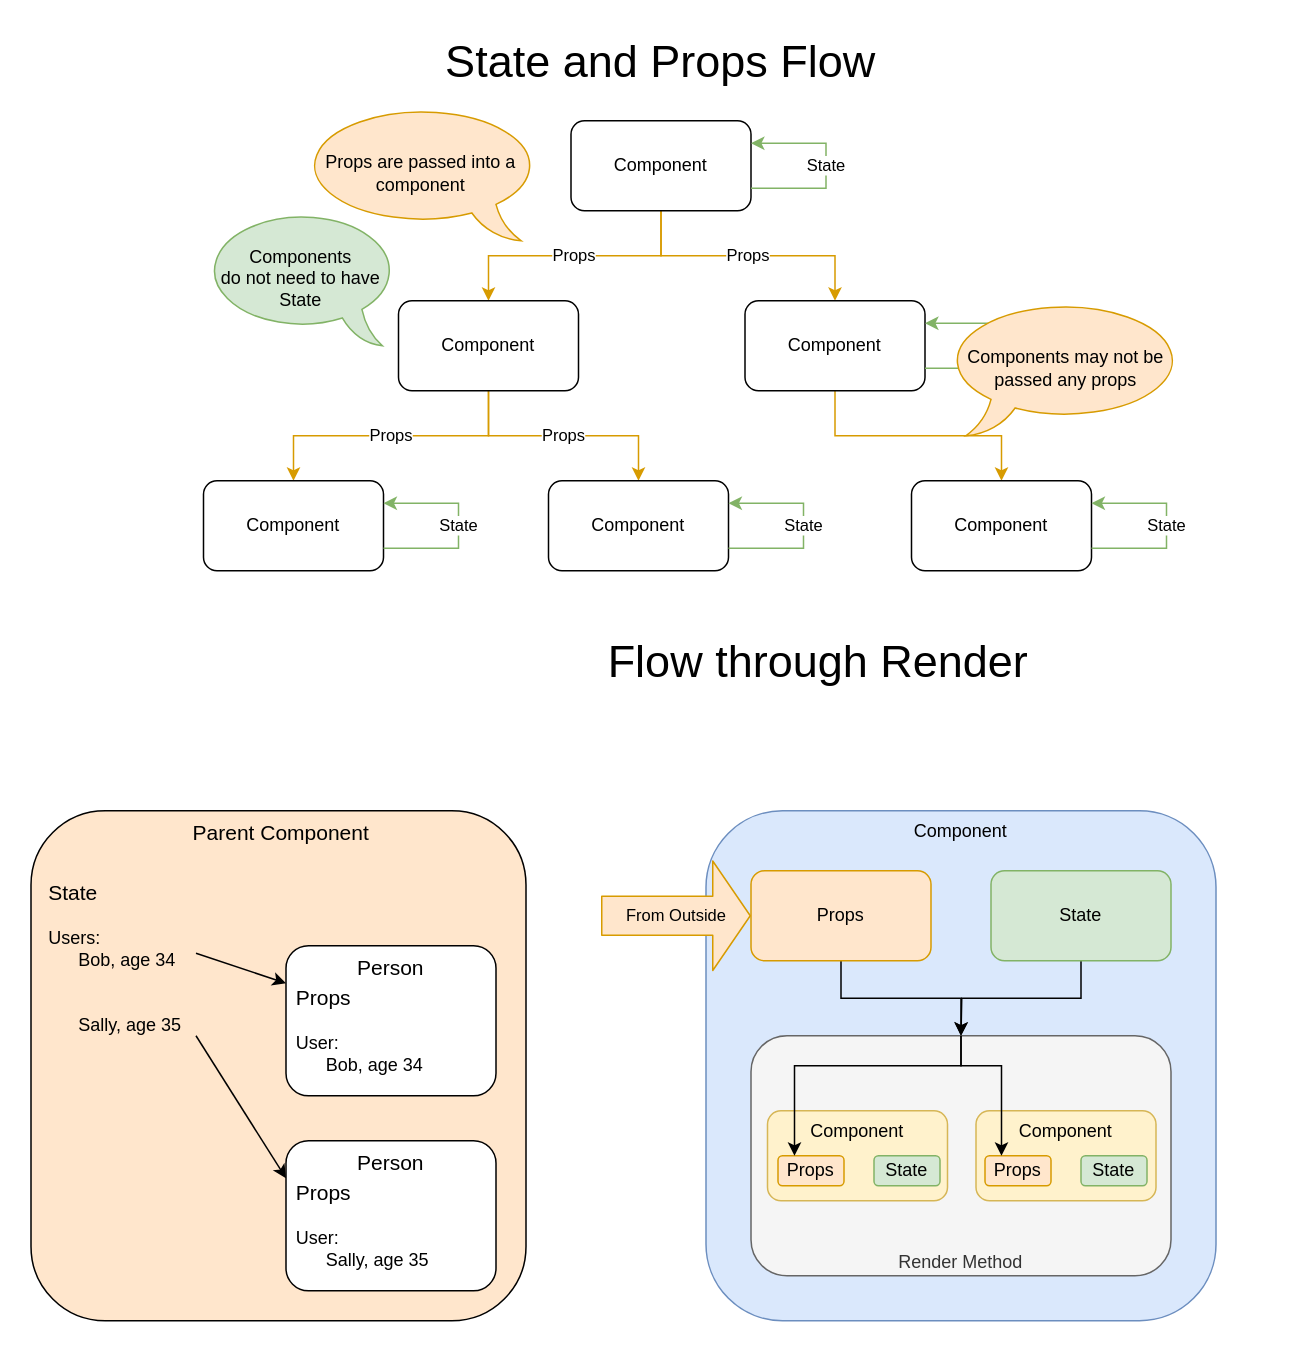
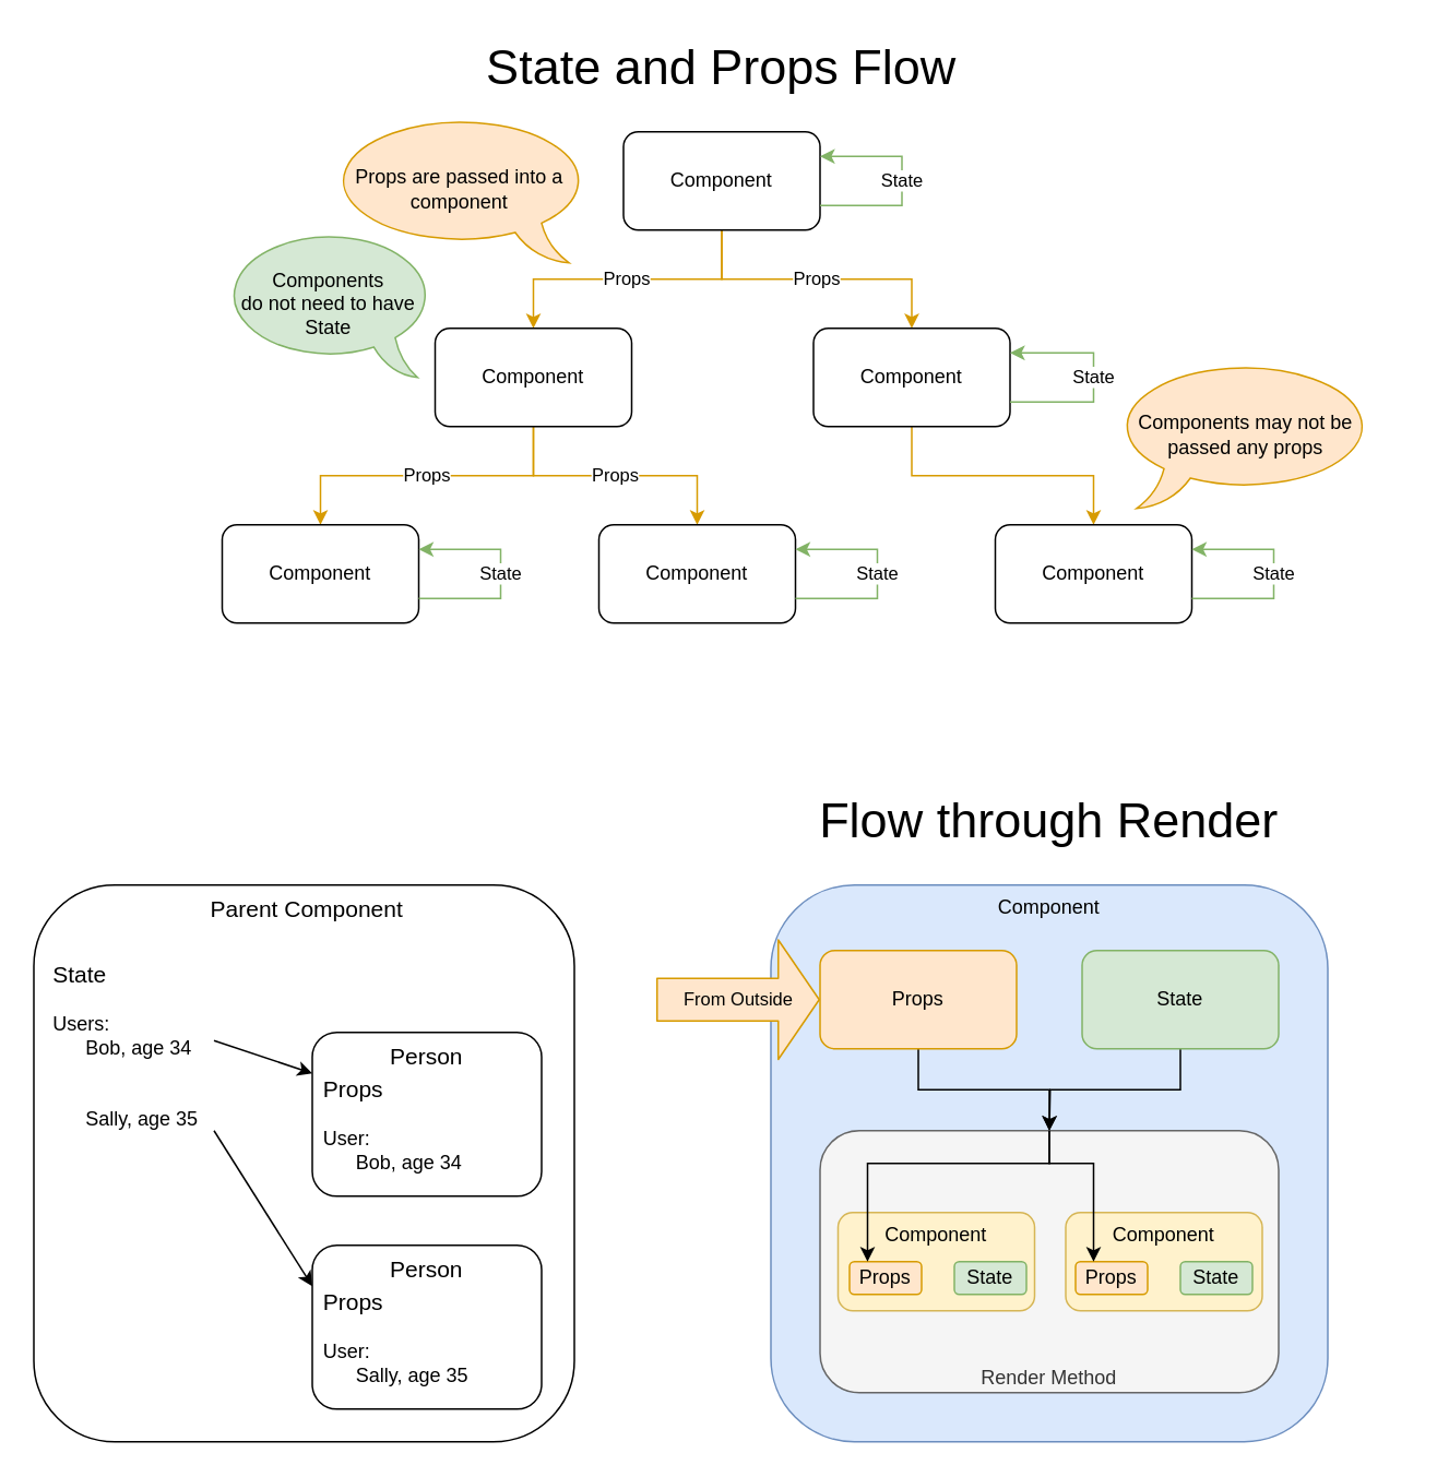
  <mxCell id="0" />
  <mxCell id="1" parent="0" />
  <mxCell id="2" value="Props" style="edgeStyle=orthogonalEdgeStyle;rounded=0;orthogonalLoop=1;jettySize=auto;html=1;entryX=0.5;entryY=0;entryDx=0;entryDy=0;exitX=0.5;exitY=1;exitDx=0;exitDy=0;fillColor=#ffe6cc;strokeColor=#d79b00;" parent="1" source="4" target="6" edge="1"><mxGeometry relative="1" as="geometry"><mxPoint as="offset" /></mxGeometry></mxCell>
  <mxCell id="3" value="Props" style="edgeStyle=orthogonalEdgeStyle;rounded=0;orthogonalLoop=1;jettySize=auto;html=1;exitX=0.5;exitY=1;exitDx=0;exitDy=0;fillColor=#ffe6cc;strokeColor=#d79b00;" parent="1" source="4" target="10" edge="1"><mxGeometry relative="1" as="geometry" /></mxCell>
  <mxCell id="4" value="Component" style="rounded=1;whiteSpace=wrap;html=1;" parent="1" vertex="1"><mxGeometry x="380" y="80" width="120" height="60" as="geometry" /></mxCell>
  <mxCell id="5" value="" style="edgeStyle=orthogonalEdgeStyle;rounded=0;orthogonalLoop=1;jettySize=auto;html=1;fillColor=#ffe6cc;strokeColor=#d79b00;" parent="1" source="6" target="11" edge="1"><mxGeometry relative="1" as="geometry" /></mxCell>
  <mxCell id="6" value="Component" style="rounded=1;whiteSpace=wrap;html=1;" parent="1" vertex="1"><mxGeometry x="496" y="200" width="120" height="60" as="geometry" /></mxCell>
  <mxCell id="7" value="State" style="edgeStyle=orthogonalEdgeStyle;rounded=0;orthogonalLoop=1;jettySize=auto;html=1;entryX=1;entryY=0.25;entryDx=0;entryDy=0;exitX=1;exitY=0.75;exitDx=0;exitDy=0;fillColor=#d5e8d4;strokeColor=#82b366;" parent="1" source="6" target="6" edge="1"><mxGeometry relative="1" as="geometry"><Array as="points"><mxPoint x="667" y="245" /><mxPoint x="667" y="215" /></Array></mxGeometry></mxCell>
  <mxCell id="8" value="Props" style="edgeStyle=orthogonalEdgeStyle;rounded=0;orthogonalLoop=1;jettySize=auto;html=1;exitX=0.5;exitY=1;exitDx=0;exitDy=0;fillColor=#ffe6cc;strokeColor=#d79b00;" parent="1" source="10" target="15" edge="1"><mxGeometry relative="1" as="geometry" /></mxCell>
  <mxCell id="9" value="Props" style="edgeStyle=orthogonalEdgeStyle;rounded=0;orthogonalLoop=1;jettySize=auto;html=1;entryX=0.5;entryY=0;entryDx=0;entryDy=0;fillColor=#ffe6cc;strokeColor=#d79b00;" parent="1" source="10" target="13" edge="1"><mxGeometry relative="1" as="geometry" /></mxCell>
  <mxCell id="10" value="Component" style="rounded=1;whiteSpace=wrap;html=1;" parent="1" vertex="1"><mxGeometry x="265" y="200" width="120" height="60" as="geometry" /></mxCell>
  <mxCell id="11" value="Component" style="rounded=1;whiteSpace=wrap;html=1;" parent="1" vertex="1"><mxGeometry x="607" y="320" width="120" height="60" as="geometry" /></mxCell>
  <mxCell id="12" value="State" style="edgeStyle=orthogonalEdgeStyle;rounded=0;orthogonalLoop=1;jettySize=auto;html=1;entryX=1;entryY=0.25;entryDx=0;entryDy=0;exitX=1;exitY=0.75;exitDx=0;exitDy=0;fillColor=#d5e8d4;strokeColor=#82b366;" parent="1" source="11" target="11" edge="1"><mxGeometry relative="1" as="geometry"><Array as="points"><mxPoint x="777" y="365" /><mxPoint x="777" y="335" /></Array></mxGeometry></mxCell>
  <mxCell id="13" value="Component" style="rounded=1;whiteSpace=wrap;html=1;" parent="1" vertex="1"><mxGeometry x="365" y="320" width="120" height="60" as="geometry" /></mxCell>
  <mxCell id="14" value="State" style="edgeStyle=orthogonalEdgeStyle;rounded=0;orthogonalLoop=1;jettySize=auto;html=1;entryX=1;entryY=0.25;entryDx=0;entryDy=0;exitX=1;exitY=0.75;exitDx=0;exitDy=0;fillColor=#d5e8d4;strokeColor=#82b366;" parent="1" source="13" target="13" edge="1"><mxGeometry relative="1" as="geometry"><Array as="points"><mxPoint x="535" y="365" /><mxPoint x="535" y="335" /></Array></mxGeometry></mxCell>
  <mxCell id="15" value="Component" style="rounded=1;whiteSpace=wrap;html=1;" parent="1" vertex="1"><mxGeometry x="135" y="320" width="120" height="60" as="geometry" /></mxCell>
  <mxCell id="16" value="State" style="edgeStyle=orthogonalEdgeStyle;rounded=0;orthogonalLoop=1;jettySize=auto;html=1;entryX=1;entryY=0.25;entryDx=0;entryDy=0;exitX=1;exitY=0.75;exitDx=0;exitDy=0;fillColor=#d5e8d4;strokeColor=#82b366;" parent="1" source="15" target="15" edge="1"><mxGeometry relative="1" as="geometry"><Array as="points"><mxPoint x="305" y="365" /><mxPoint x="305" y="335" /></Array></mxGeometry></mxCell>
  <mxCell id="17" value="State" style="edgeStyle=orthogonalEdgeStyle;rounded=0;orthogonalLoop=1;jettySize=auto;html=1;entryX=1;entryY=0.25;entryDx=0;entryDy=0;exitX=1;exitY=0.75;exitDx=0;exitDy=0;fillColor=#d5e8d4;strokeColor=#82b366;" parent="1" edge="1"><mxGeometry relative="1" as="geometry"><mxPoint x="500" y="125" as="sourcePoint" /><mxPoint x="500" y="95" as="targetPoint" /><Array as="points"><mxPoint x="550" y="125" /><mxPoint x="550" y="95" /></Array></mxGeometry></mxCell>
  <mxCell id="18" value="Props are passed into a component" style="whiteSpace=wrap;html=1;shape=mxgraph.basic.oval_callout;flipH=1;fillColor=#ffe6cc;strokeColor=#d79b00;" parent="1" vertex="1"><mxGeometry x="200" y="70" width="160" height="90" as="geometry" /></mxCell>
  <mxCell id="19" value="State and Props Flow" style="text;html=1;strokeColor=none;fillColor=none;align=center;verticalAlign=middle;whiteSpace=wrap;rounded=0;fontSize=30;" parent="1" vertex="1"><mxGeometry x="225" y="20" width="430" height="40" as="geometry" /></mxCell>
- <mxCell id="20" value="&amp;nbsp;Parent Component" style="rounded=1;whiteSpace=wrap;html=1;verticalAlign=top;fontSize=14;fillColor=#ffe6cc;" parent="1" vertex="1"><mxGeometry x="20" y="540" width="330" height="340" as="geometry" /></mxCell>
+ <mxCell id="20" value="&amp;nbsp;Parent Component" style="rounded=1;whiteSpace=wrap;html=1;verticalAlign=top;fontSize=14;" parent="1" vertex="1"><mxGeometry x="20" y="540" width="330" height="340" as="geometry" /></mxCell>
  <mxCell id="21" value="Person" style="rounded=1;whiteSpace=wrap;html=1;verticalAlign=top;fontSize=14;" parent="1" vertex="1"><mxGeometry x="190" y="630" width="140" height="100" as="geometry" /></mxCell>
  <mxCell id="22" value="&lt;font style=&quot;font-size: 14px&quot;&gt;State&lt;/font&gt;&lt;br&gt;&lt;br&gt;Users:&amp;nbsp;&lt;br&gt;&amp;nbsp; &amp;nbsp; &amp;nbsp; Bob, age 34&lt;br&gt;&lt;br&gt;&lt;br&gt;&amp;nbsp; &amp;nbsp; &amp;nbsp; Sally, age 35" style="text;html=1;strokeColor=none;fillColor=none;align=left;verticalAlign=top;whiteSpace=wrap;rounded=0;" parent="1" vertex="1"><mxGeometry x="30" y="580" width="100" height="110" as="geometry" /></mxCell>
  <mxCell id="23" value="Person" style="rounded=1;whiteSpace=wrap;html=1;verticalAlign=top;fontSize=14;" parent="1" vertex="1"><mxGeometry x="190" y="760" width="140" height="100" as="geometry" /></mxCell>
  <mxCell id="24" value="" style="endArrow=classic;html=1;entryX=0;entryY=0.25;entryDx=0;entryDy=0;exitX=1;exitY=0.5;exitDx=0;exitDy=0;" parent="1" source="22" target="21" edge="1"><mxGeometry width="50" height="50" relative="1" as="geometry"><mxPoint x="-70" y="630" as="sourcePoint" /><mxPoint x="-20" y="580" as="targetPoint" /></mxGeometry></mxCell>
  <mxCell id="25" value="" style="endArrow=classic;html=1;entryX=0;entryY=0.25;entryDx=0;entryDy=0;exitX=1;exitY=1;exitDx=0;exitDy=0;" parent="1" source="22" target="23" edge="1"><mxGeometry width="50" height="50" relative="1" as="geometry"><mxPoint x="-120" y="650" as="sourcePoint" /><mxPoint x="-70" y="600" as="targetPoint" /></mxGeometry></mxCell>
  <mxCell id="26" value="&lt;font style=&quot;font-size: 14px&quot;&gt;Props&lt;/font&gt;&lt;br&gt;&lt;br&gt;User:&amp;nbsp;&lt;br&gt;&amp;nbsp; &amp;nbsp; &amp;nbsp; Bob, age 34" style="text;html=1;strokeColor=none;fillColor=none;align=left;verticalAlign=top;whiteSpace=wrap;rounded=0;" parent="1" vertex="1"><mxGeometry x="195" y="650" width="100" height="70" as="geometry" /></mxCell>
  <mxCell id="27" value="&lt;font style=&quot;font-size: 14px&quot;&gt;Props&lt;/font&gt;&lt;br&gt;&lt;br&gt;User:&amp;nbsp;&lt;br&gt;&amp;nbsp; &amp;nbsp; &amp;nbsp; Sally, age 35" style="text;html=1;strokeColor=none;fillColor=none;align=left;verticalAlign=top;whiteSpace=wrap;rounded=0;" parent="1" vertex="1"><mxGeometry x="195" y="780" width="100" height="70" as="geometry" /></mxCell>
  <mxCell id="28" value="Components &lt;br&gt;do not need to have State" style="whiteSpace=wrap;html=1;shape=mxgraph.basic.oval_callout;fillColor=#d5e8d4;strokeColor=#82b366;flipH=1;" parent="1" vertex="1"><mxGeometry x="135" y="140" width="130" height="90" as="geometry" /></mxCell>
- <mxCell id="29" value="Components may not be passed any props" style="whiteSpace=wrap;html=1;shape=mxgraph.basic.oval_callout;flipH=0;fillColor=#ffe6cc;strokeColor=#d79b00;" vertex="1" parent="1"><mxGeometry x="630" y="200" width="160" height="90" as="geometry" /></mxCell>
+ <mxCell id="29" value="Components may not be passed any props" style="whiteSpace=wrap;html=1;shape=mxgraph.basic.oval_callout;flipH=0;fillColor=#ffe6cc;strokeColor=#d79b00;" vertex="1" parent="1"><mxGeometry x="680" y="220" width="160" height="90" as="geometry" /></mxCell>
  <mxCell id="30" value="Component" style="rounded=1;whiteSpace=wrap;html=1;verticalAlign=top;fillColor=#dae8fc;strokeColor=#6c8ebf;" vertex="1" parent="1"><mxGeometry x="470" y="540" width="340" height="340" as="geometry" /></mxCell>
  <mxCell id="31" style="edgeStyle=orthogonalEdgeStyle;rounded=0;orthogonalLoop=1;jettySize=auto;html=1;entryX=0.5;entryY=0;entryDx=0;entryDy=0;" edge="1" parent="1" source="32" target="36"><mxGeometry relative="1" as="geometry" /></mxCell>
  <mxCell id="32" value="Props" style="rounded=1;whiteSpace=wrap;html=1;fillColor=#ffe6cc;strokeColor=#d79b00;" vertex="1" parent="1"><mxGeometry x="500" y="580" width="120" height="60" as="geometry" /></mxCell>
  <mxCell id="33" value="From Outside" style="shape=flexArrow;endArrow=classic;html=1;entryX=0;entryY=0.5;entryDx=0;entryDy=0;endWidth=46;endSize=8;width=26;fillColor=#ffe6cc;strokeColor=#d79b00;labelBackgroundColor=none;" edge="1" parent="1" target="32"><mxGeometry width="50" height="50" relative="1" as="geometry"><mxPoint x="400" y="610" as="sourcePoint" /><mxPoint x="450" y="590" as="targetPoint" /><mxPoint as="offset" /></mxGeometry></mxCell>
  <mxCell id="34" style="edgeStyle=orthogonalEdgeStyle;rounded=0;orthogonalLoop=1;jettySize=auto;html=1;exitX=0.5;exitY=1;exitDx=0;exitDy=0;" edge="1" parent="1" source="35"><mxGeometry relative="1" as="geometry"><mxPoint x="640" y="690" as="targetPoint" /></mxGeometry></mxCell>
  <mxCell id="35" value="State" style="rounded=1;whiteSpace=wrap;html=1;fillColor=#d5e8d4;strokeColor=#82b366;" vertex="1" parent="1"><mxGeometry x="660" y="580" width="120" height="60" as="geometry" /></mxCell>
  <mxCell id="36" value="Render Method" style="rounded=1;whiteSpace=wrap;html=1;verticalAlign=bottom;fillColor=#f5f5f5;strokeColor=#666666;fontColor=#333333;align=center;" vertex="1" parent="1"><mxGeometry x="500" y="690" width="280" height="160" as="geometry" /></mxCell>
  <mxCell id="37" value="Component" style="rounded=1;whiteSpace=wrap;html=1;verticalAlign=top;fillColor=#fff2cc;strokeColor=#d6b656;" vertex="1" parent="1"><mxGeometry x="650" y="740" width="120" height="60" as="geometry" /></mxCell>
  <mxCell id="38" value="Props" style="rounded=1;whiteSpace=wrap;html=1;fillColor=#ffe6cc;strokeColor=#d79b00;" vertex="1" parent="1"><mxGeometry x="656" y="770" width="44" height="20" as="geometry" /></mxCell>
  <mxCell id="39" value="State" style="rounded=1;whiteSpace=wrap;html=1;fillColor=#d5e8d4;strokeColor=#82b366;" vertex="1" parent="1"><mxGeometry x="720" y="770" width="44" height="20" as="geometry" /></mxCell>
  <mxCell id="40" value="Component" style="rounded=1;whiteSpace=wrap;html=1;verticalAlign=top;fillColor=#fff2cc;strokeColor=#d6b656;" vertex="1" parent="1"><mxGeometry x="511" y="740" width="120" height="60" as="geometry" /></mxCell>
  <mxCell id="41" value="Props" style="rounded=1;whiteSpace=wrap;html=1;fillColor=#ffe6cc;strokeColor=#d79b00;" vertex="1" parent="1"><mxGeometry x="518" y="770" width="44" height="20" as="geometry" /></mxCell>
  <mxCell id="42" value="State" style="rounded=1;whiteSpace=wrap;html=1;fillColor=#d5e8d4;strokeColor=#82b366;" vertex="1" parent="1"><mxGeometry x="582" y="770" width="44" height="20" as="geometry" /></mxCell>
  <mxCell id="43" style="edgeStyle=orthogonalEdgeStyle;rounded=0;orthogonalLoop=1;jettySize=auto;html=1;exitX=0.5;exitY=0;exitDx=0;exitDy=0;entryX=0.25;entryY=0;entryDx=0;entryDy=0;labelBackgroundColor=none;" edge="1" parent="1" source="36" target="41"><mxGeometry relative="1" as="geometry"><Array as="points"><mxPoint x="640" y="710" /><mxPoint x="529" y="710" /></Array></mxGeometry></mxCell>
  <mxCell id="44" style="edgeStyle=orthogonalEdgeStyle;rounded=0;orthogonalLoop=1;jettySize=auto;html=1;exitX=0.5;exitY=0;exitDx=0;exitDy=0;entryX=0.25;entryY=0;entryDx=0;entryDy=0;labelBackgroundColor=none;" edge="1" parent="1" source="36" target="38"><mxGeometry relative="1" as="geometry"><Array as="points"><mxPoint x="640" y="710" /><mxPoint x="667" y="710" /></Array></mxGeometry></mxCell>
- <mxCell id="45" value="Flow through Render" style="text;html=1;strokeColor=none;fillColor=none;align=center;verticalAlign=middle;whiteSpace=wrap;rounded=0;fontSize=30;" vertex="1" parent="1"><mxGeometry x="330" y="420" width="430" height="40" as="geometry" /></mxCell>
+ <mxCell id="45" value="Flow through Render" style="text;html=1;strokeColor=none;fillColor=none;align=center;verticalAlign=middle;whiteSpace=wrap;rounded=0;fontSize=30;" vertex="1" parent="1"><mxGeometry x="425" y="480" width="430" height="40" as="geometry" /></mxCell>
